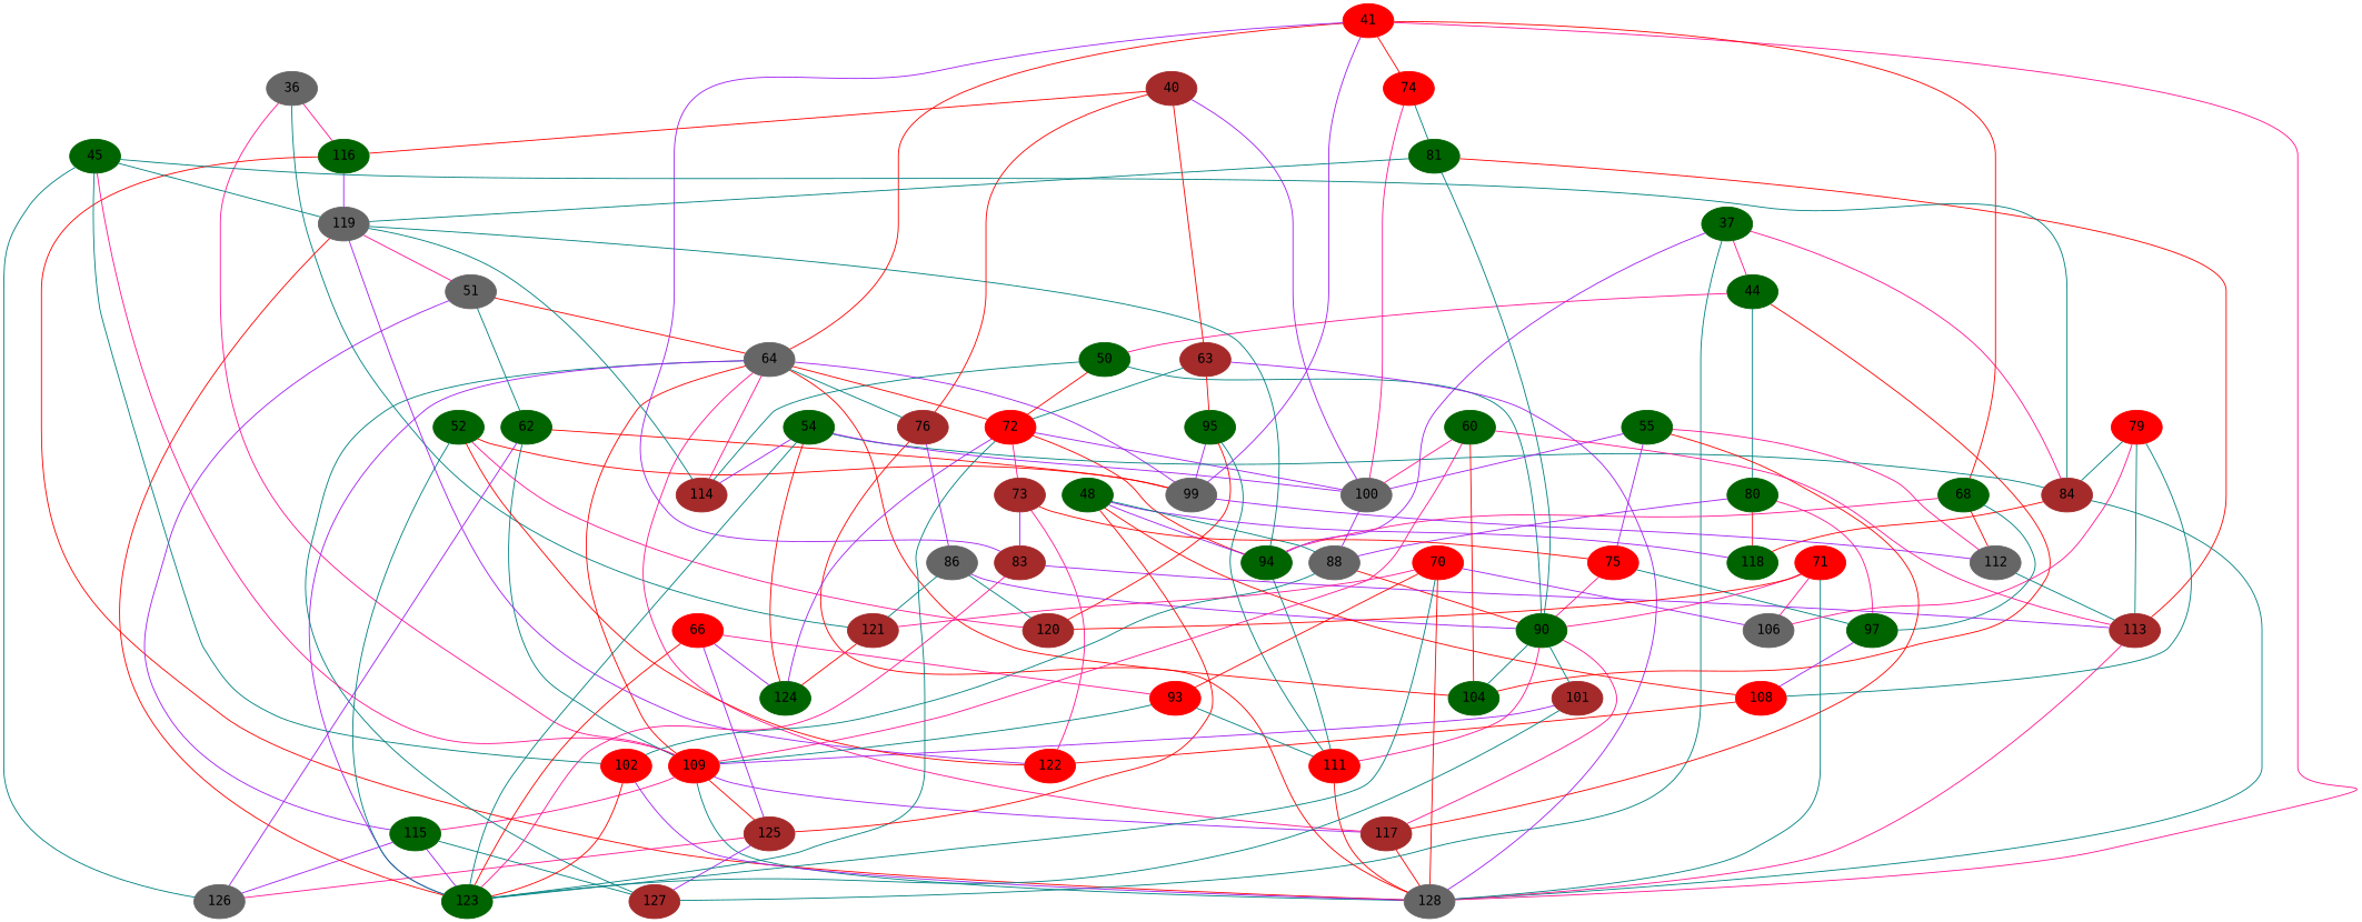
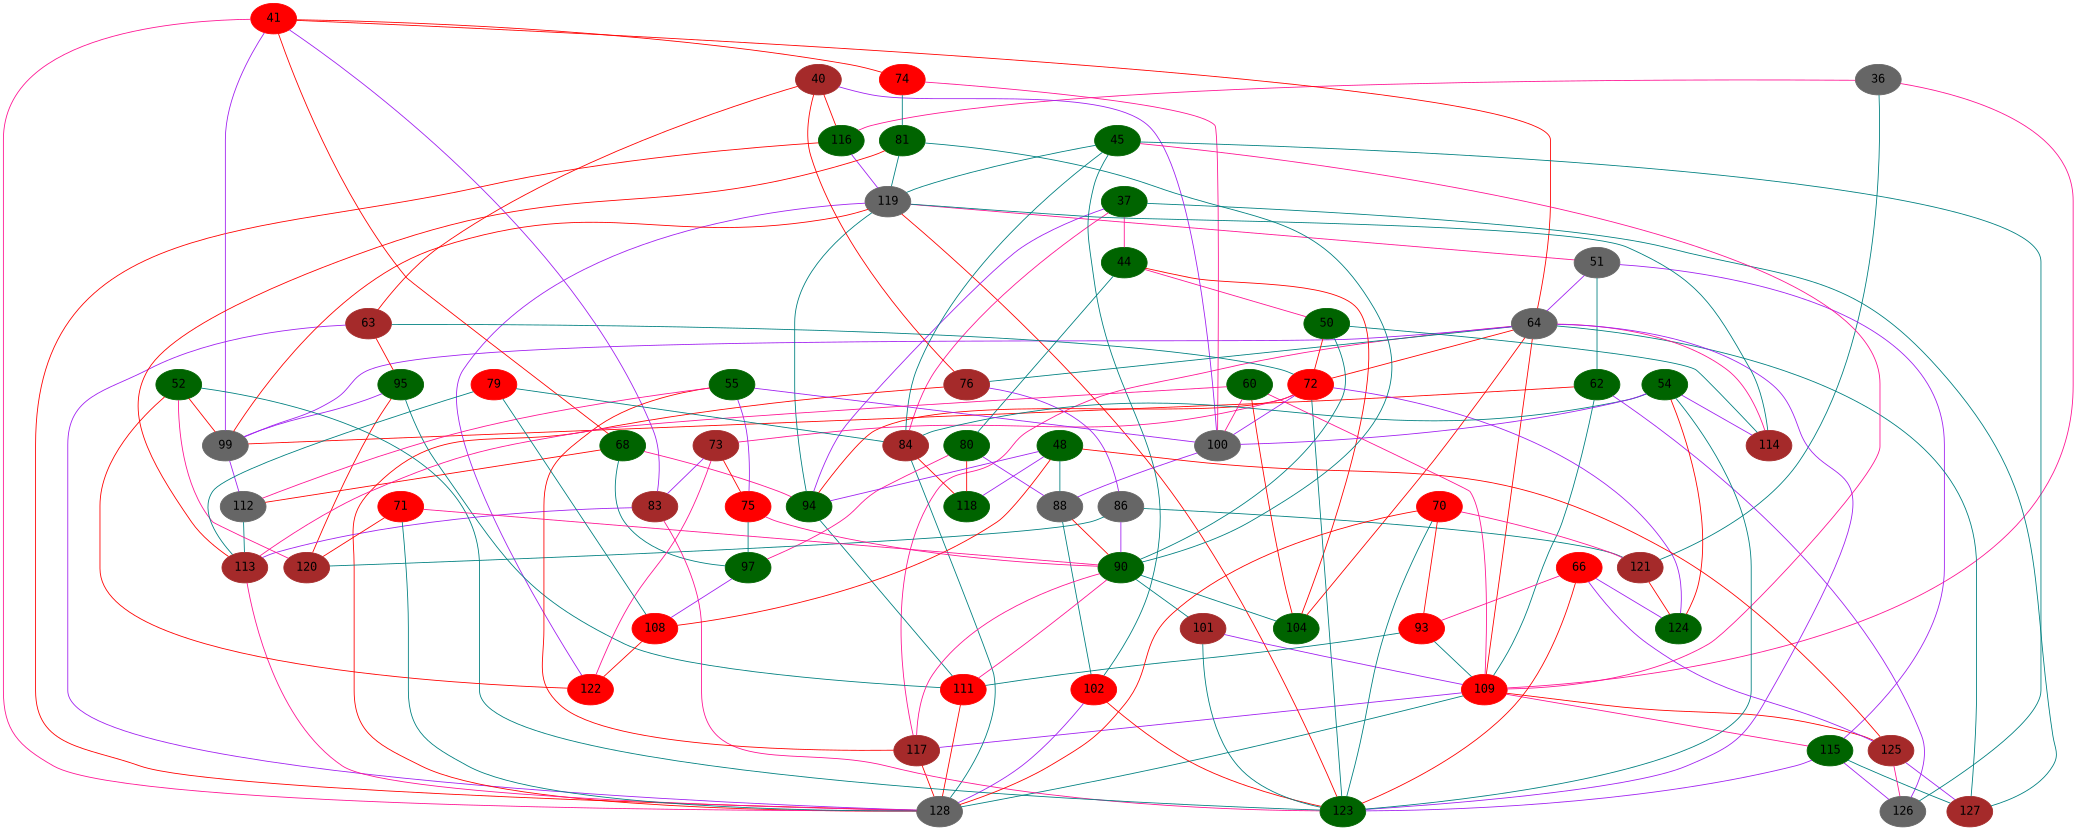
  graph {
    fontname="DejaVu Sans Mono"
    node [color=darkgreen fontname="DejaVu Sans Mono" style=filled]
    edge [color=teal fontname="DejaVu Sans Mono"]
    36 [color=gray40]
    109 [color=red super="+98+96"]
    116
    121 [color=brown]
    51 [color=gray40]
    64 [color=gray40 super="+22+58+59+43"]
    62
    115 [super="+77"]
    128 [color=gray40 super="+3+82+5+107+53+49"]
    125 [color=brown super="+25+103"]
    117 [color=brown super="+87"]
    119 [color=gray40 super="+105"]
    124
    37
    44
    84 [color=brown super="+30"]
    94 [super="+34"]
    127 [color=brown]
    50
    80
    104 [super="+6+91"]
    118
    111 [color=red super="+67+110"]
    40 [color=brown]
    63 [color=brown]
    76 [color=brown]
    100 [color=gray40 super="+4+31"]
    72 [color=red super="+8+35+65"]
    95
    86 [color=gray40]
    88 [color=gray40]
    41 [color=red super="+9+16"]
    68
    74 [color=red]
    83 [color=brown]
    99 [color=gray40 super="+85"]
    114 [color=brown]
    123 [super="+56+57"]
    112 [color=gray40]
    97 [super="+14"]
    81 [super="+61"]
    113 [color=brown super="+32"]
    90 [super="+11+78+13+20"]
    45 [super="+19"]
    102 [color=red]
    126 [color=gray40 super="+47"]
    122 [color=red]
    48 [super="+12"]
    108 [color=red]
    73 [color=brown]
    101 [color=brown]
    52
    120 [color=brown]
    54 [super="+46"]
    55
    75 [color=red]
    60 [super="+27"]
-   106 [color=gray40]
    66 [color=red]
    93 [color=red]
    70 [color=red super="+69"]
    71 [color=red]
    79 [color=red]
    36 -- 109 [color=deeppink]
    36 -- 116 [color=deeppink]
    36 -- 121
    109 -- 115 [color=deeppink]
    109 -- 128
    109 -- 125 [color=red weight=2]
    109 -- 117 [color=purple weight=2]
    116 -- 128 [color=red]
    116 -- 119 [color=purple]
    121 -- 124 [color=red]
-   51 -- 64 [color=red]
+   51 -- 64 [color=purple]
    51 -- 62
    51 -- 115 [color=purple]
    64 -- 109 [color=red weight=2]
    64 -- 117 [color=deeppink]
    64 -- 127
    64 -- 104 [color=red weight=2]
    64 -- 76
    64 -- 72 [color=red weight=2]
    64 -- 99 [color=purple]
    64 -- 114 [color=deeppink]
    64 -- 123 [color=purple]
    62 -- 109
    62 -- 99 [color=red]
    62 -- 126 [color=purple]
    115 -- 127
    115 -- 123 [color=purple weight=2]
    115 -- 126 [color=purple]
    125 -- 127 [color=purple]
    125 -- 126 [color=deeppink weight=2]
    117 -- 128 [color=red]
    119 -- 51 [color=deeppink]
    119 -- 123 [color=red weight=3]
    119 -- 122 [color=purple]
    37 -- 44 [color=deeppink]
    37 -- 84 [color=deeppink]
    37 -- 94 [color=purple]
    37 -- 127
    44 -- 50 [color=deeppink]
    44 -- 80
    44 -- 104 [color=red]
    84 -- 128
    84 -- 118 [color=red]
    94 -- 119
    94 -- 111
    50 -- 72 [color=red]
    50 -- 114
    50 -- 90
    80 -- 118 [color=red]
    80 -- 88 [color=purple]
    80 -- 97 [color=deeppink]
    111 -- 128 [color=red weight=3]
    40 -- 116 [color=red]
    40 -- 63 [color=red]
    40 -- 76 [color=red]
    40 -- 100 [color=purple]
    63 -- 128 [color=purple]
    63 -- 72
    63 -- 95 [color=red]
    76 -- 128 [color=red]
    76 -- 86 [color=purple]
    100 -- 88 [color=purple]
    72 -- 124 [color=purple]
    72 -- 94 [color=red]
    72 -- 100 [color=purple]
    72 -- 123 [weight=2]
    72 -- 73 [color=deeppink]
    95 -- 111
    95 -- 99 [color=purple]
    95 -- 120 [color=red]
    86 -- 121
    86 -- 90 [color=purple]
    86 -- 120
    88 -- 90 [color=red]
    88 -- 102
    41 -- 64 [color=red]
    41 -- 128 [color=deeppink weight=2]
    41 -- 68 [color=red]
    41 -- 74 [color=red]
    41 -- 83 [color=purple]
    41 -- 99 [color=purple weight=2]
    68 -- 94 [color=deeppink]
    68 -- 112 [color=red]
    68 -- 97
    74 -- 100 [color=deeppink]
    74 -- 81 [weight=2]
    83 -- 123 [color=deeppink]
    83 -- 113 [color=purple]
+   99 -- 119 [color=red weight=2]
    99 -- 112 [color=purple]
    114 -- 119
    112 -- 113
    97 -- 108 [color=purple]
    81 -- 119 [weight=2]
    81 -- 113 [color=red]
    81 -- 90
    113 -- 128 [color=deeppink]
    90 -- 117 [color=deeppink]
    90 -- 104 [weight=2]
    90 -- 111 [color=deeppink weight=2]
    90 -- 101
    45 -- 109 [color=deeppink]
    45 -- 119
    45 -- 84
    45 -- 102
    45 -- 126 [weight=2]
    102 -- 128 [color=purple]
    102 -- 123 [color=red]
    48 -- 125 [color=red]
    48 -- 94 [color=purple]
    48 -- 118 [color=purple weight=2]
    48 -- 88
    48 -- 108 [color=red]
    108 -- 122 [color=red]
    73 -- 83 [color=purple]
    73 -- 122 [color=deeppink]
    73 -- 75 [color=red]
    101 -- 109 [color=purple]
    101 -- 123 [weight=2]
    52 -- 99 [color=red]
    52 -- 123
    52 -- 122 [color=red]
    52 -- 120 [color=deeppink]
    54 -- 124 [color=red]
    54 -- 84
    54 -- 100 [color=purple weight=2]
    54 -- 114 [color=purple]
    54 -- 123 [weight=3]
    55 -- 117 [color=red]
    55 -- 100 [color=purple]
    55 -- 112 [color=deeppink]
    55 -- 75 [color=purple]
    75 -- 97
    75 -- 90 [color=deeppink]
    60 -- 109 [color=deeppink weight=3]
    60 -- 104 [color=red]
    60 -- 100 [color=deeppink]
    60 -- 113 [color=deeppink]
    66 -- 125 [color=purple]
    66 -- 124 [color=purple]
    66 -- 123 [color=red]
    66 -- 93 [color=deeppink]
    93 -- 109
    93 -- 111
    70 -- 121 [color=deeppink]
    70 -- 128 [color=red weight=2]
    70 -- 123
-   70 -- 106 [color=purple]
    70 -- 93 [color=red]
    71 -- 128
    71 -- 90 [color=deeppink]
    71 -- 120 [color=red]
-   71 -- 106 [color=deeppink]
    79 -- 84
    79 -- 113
    79 -- 108
-   79 -- 106 [color=deeppink]
  }
